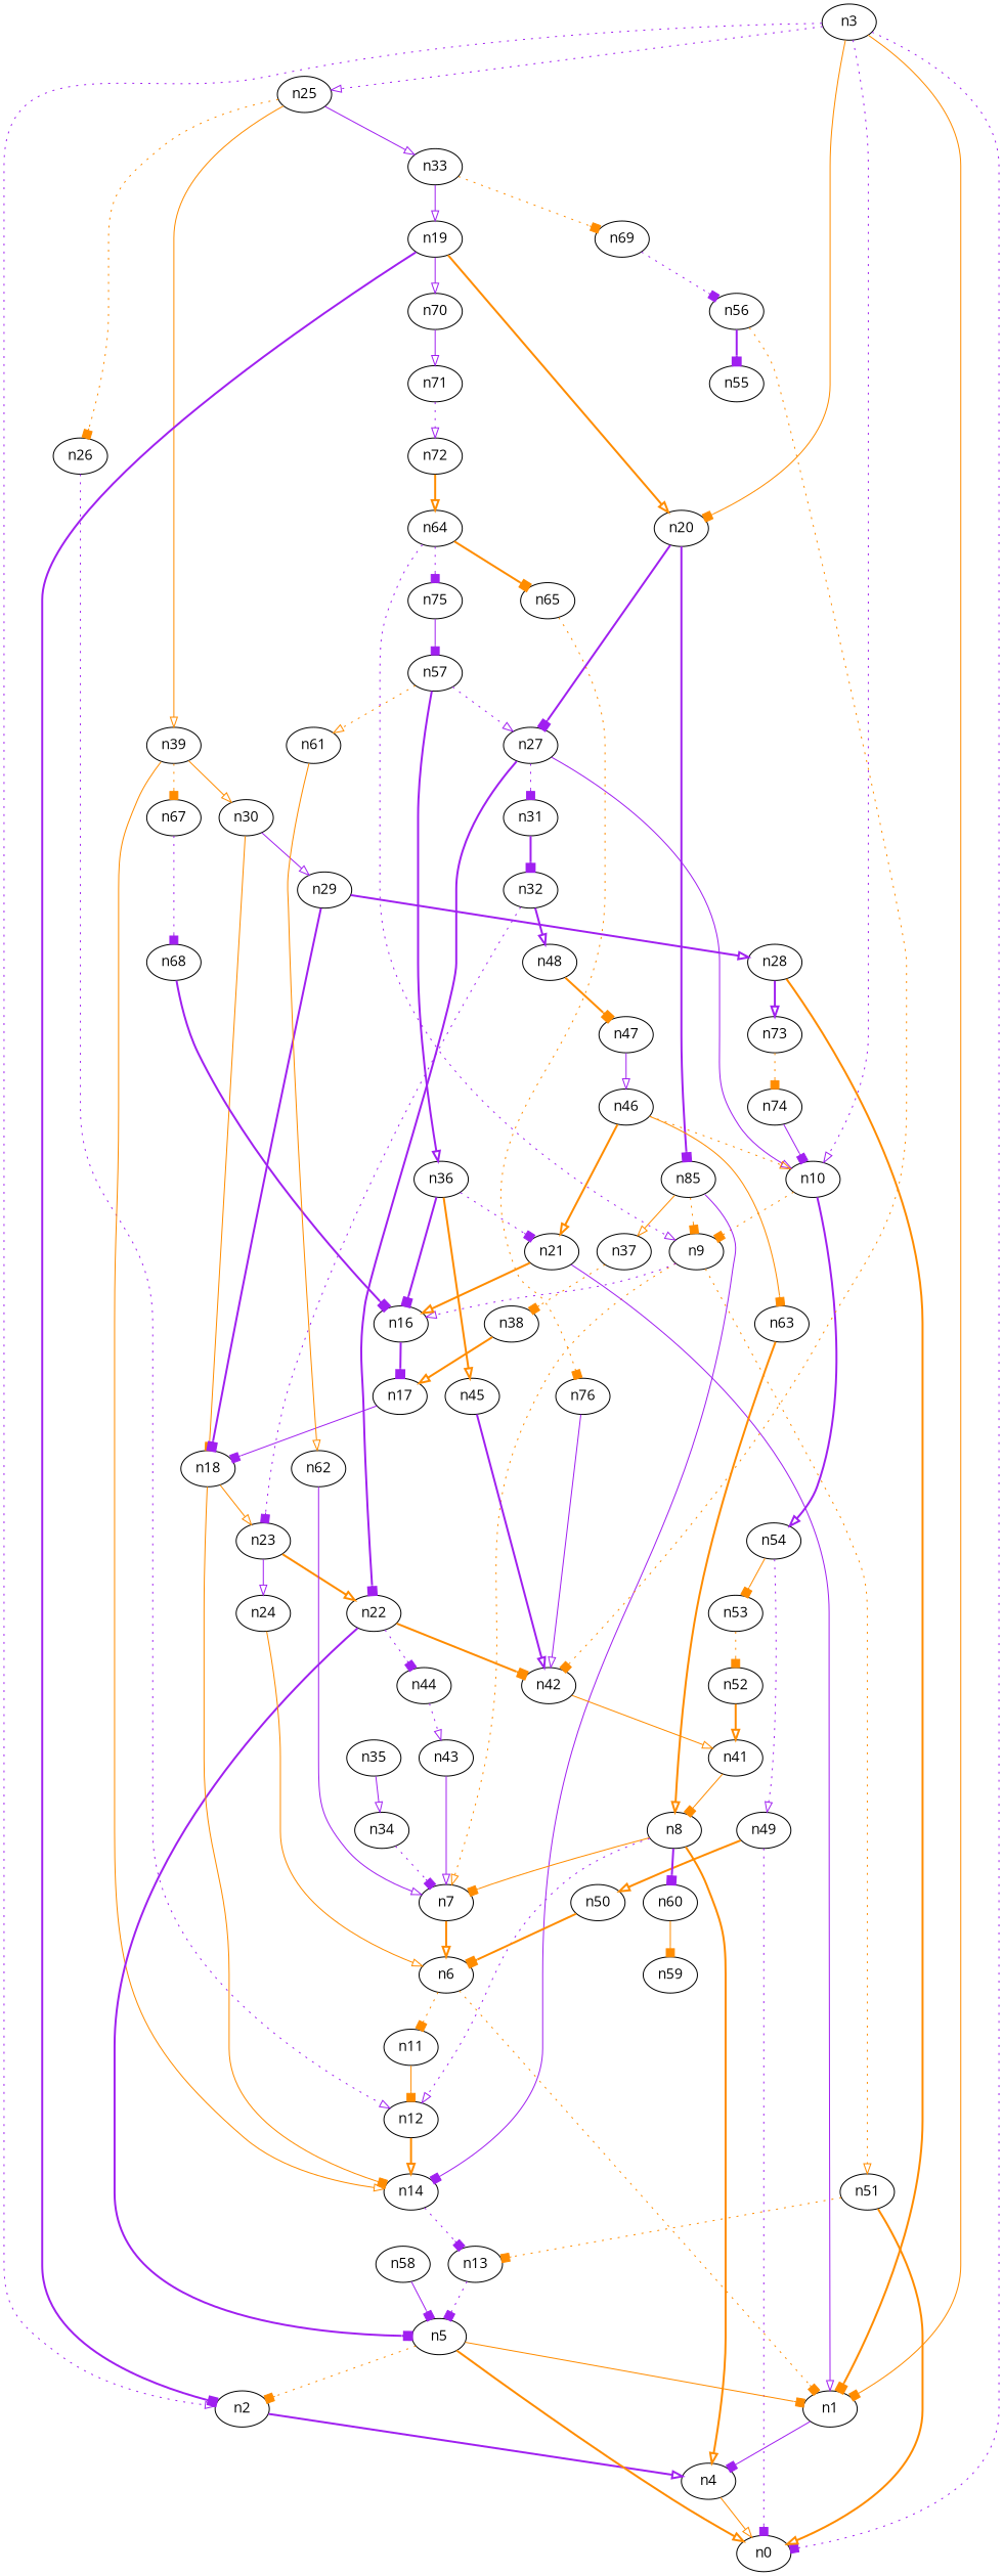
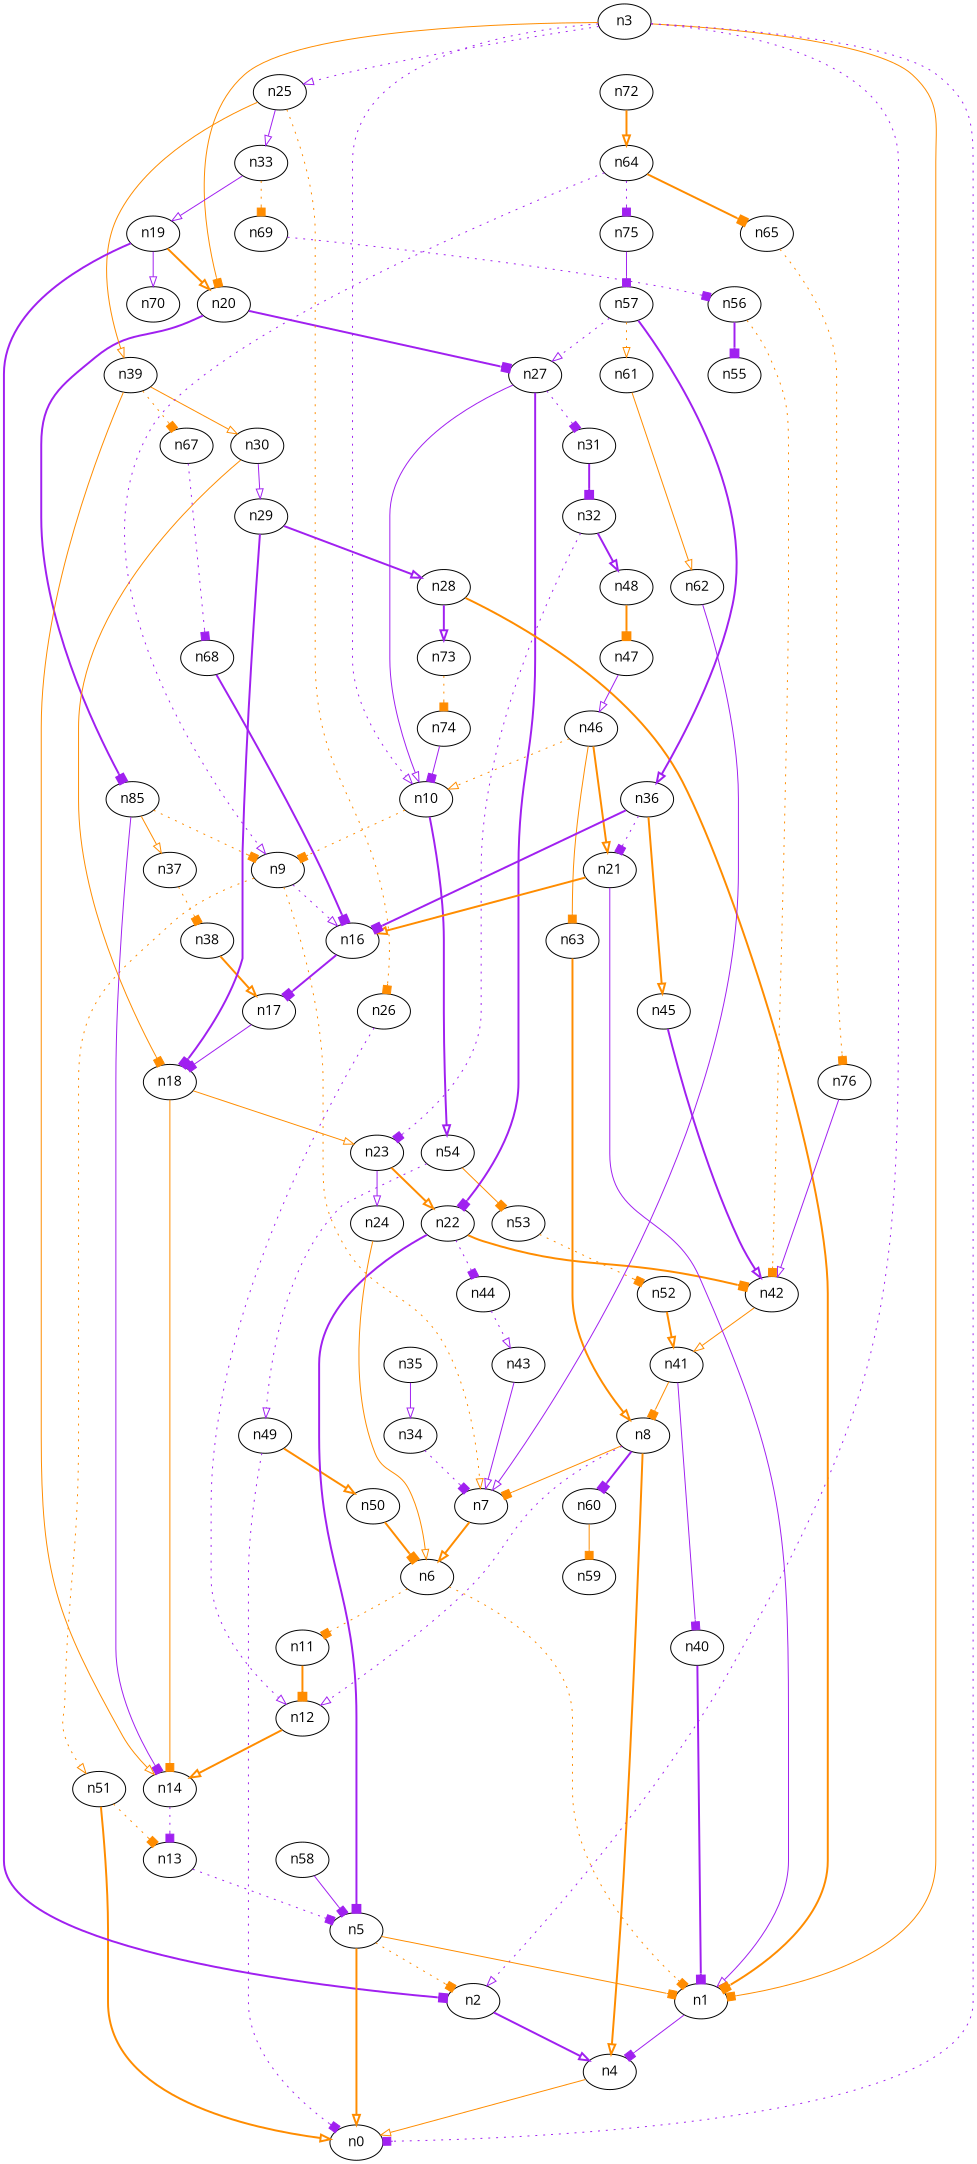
  digraph {
    fontname="Open Sans"
    node [fontname="Open Sans"]
    edge [arrowhead=box color=purple fontname="Open Sans" style=dotted]
    n1
    n4
    n0
    n2
    n3
    n10
    n20
    n25
    n9
    n54
    n15 [label=n85]
    n27
    n26
    n33
    n39
    n7
    n16
    n51
    n49
    n53
    n14
    n37
    n22
    n31
    n12
    n19
    n69
    n30
    n67
    n5
    n6
    n11
    n8
    n60
    n59
    n13
    n17
    n18
    n50
    n52
    n38
    n23
    n24
    n42
    n44
    n70
-   n71
    n72
    n32
    n21
    n41
    n43
+   n40
    n56
    n29
    n68
    n48
    n28
    n73
    n74
    n47
    n46
    n55
    n34
    n35
    n36
    n45
    n63
    n57
    n61
    n62
    n58
    n64
    n65
    n75
    n76
    n1 -> n4 [style=solid]
    n4 -> n0 [arrowhead=onormal color=darkorange style=solid]
    n2 -> n4 [arrowhead=onormal style=bold]
    n3 -> n1 [color=darkorange style=solid]
    n3 -> n0
    n3 -> n2 [arrowhead=onormal]
    n3 -> n10 [arrowhead=onormal]
    n3 -> n20 [color=darkorange style=solid]
    n3 -> n25 [arrowhead=onormal]
    n10 -> n9 [color=darkorange]
    n10 -> n54 [arrowhead=onormal style=bold]
    n20 -> n15 [style=bold]
    n20 -> n27 [style=bold]
    n25 -> n26 [color=darkorange]
    n25 -> n33 [arrowhead=onormal style=solid]
    n25 -> n39 [arrowhead=onormal color=darkorange style=solid]
    n9 -> n7 [arrowhead=onormal color=darkorange]
    n9 -> n16 [arrowhead=onormal]
    n9 -> n51 [arrowhead=onormal color=darkorange]
    n54 -> n49 [arrowhead=onormal]
    n54 -> n53 [color=darkorange style=solid]
    n15 -> n9 [color=darkorange]
    n15 -> n14 [style=solid]
    n15 -> n37 [arrowhead=onormal color=darkorange style=solid]
    n27 -> n10 [arrowhead=onormal style=solid]
    n27 -> n22 [style=bold]
    n27 -> n31
    n26 -> n12 [arrowhead=onormal]
    n33 -> n19 [arrowhead=onormal style=solid]
    n33 -> n69 [color=darkorange]
    n39 -> n14 [arrowhead=onormal color=darkorange style=solid]
    n39 -> n30 [arrowhead=onormal color=darkorange style=solid]
    n39 -> n67 [color=darkorange]
    n7 -> n6 [arrowhead=onormal color=darkorange style=bold]
    n16 -> n17 [style=bold]
    n51 -> n0 [arrowhead=onormal color=darkorange style=bold]
    n51 -> n13 [color=darkorange]
    n49 -> n0
    n49 -> n50 [arrowhead=onormal color=darkorange style=bold]
    n53 -> n52 [color=darkorange]
    n14 -> n13
    n37 -> n38 [color=darkorange]
    n22 -> n5 [style=bold]
    n22 -> n42 [color=darkorange style=bold]
    n22 -> n44
    n31 -> n32 [style=bold]
    n12 -> n14 [arrowhead=onormal color=darkorange style=bold]
    n19 -> n2 [style=bold]
    n19 -> n20 [arrowhead=onormal color=darkorange style=bold]
    n19 -> n70 [arrowhead=onormal style=solid]
    n69 -> n56
    n30 -> n18 [color=darkorange style=solid]
    n30 -> n29 [arrowhead=onormal style=solid]
    n67 -> n68
    n5 -> n1 [color=darkorange style=solid]
    n5 -> n0 [arrowhead=onormal color=darkorange style=bold]
    n5 -> n2 [color=darkorange]
    n6 -> n1 [color=darkorange]
    n6 -> n11 [color=darkorange]
-   n11 -> n12 [color=darkorange style=solid]
+   n11 -> n12 [color=darkorange style=bold]
    n8 -> n4 [arrowhead=onormal color=darkorange style=bold]
    n8 -> n7 [color=darkorange style=solid]
    n8 -> n12 [arrowhead=onormal]
    n8 -> n60 [style=bold]
    n60 -> n59 [color=darkorange style=solid]
    n13 -> n5
    n17 -> n18 [style=solid]
    n18 -> n14 [color=darkorange style=solid]
    n18 -> n23 [arrowhead=onormal color=darkorange style=solid]
    n50 -> n6 [color=darkorange style=bold]
    n52 -> n41 [arrowhead=onormal color=darkorange style=bold]
    n38 -> n17 [arrowhead=onormal color=darkorange style=bold]
    n23 -> n22 [arrowhead=onormal color=darkorange style=bold]
    n23 -> n24 [arrowhead=onormal style=solid]
    n24 -> n6 [arrowhead=onormal color=darkorange style=solid]
    n42 -> n41 [arrowhead=onormal color=darkorange style=solid]
    n44 -> n43 [arrowhead=onormal]
-   n70 -> n71 [arrowhead=onormal style=solid]
-   n71 -> n72 [arrowhead=onormal]
    n72 -> n64 [arrowhead=onormal color=darkorange style=bold]
    n32 -> n23
    n32 -> n48 [arrowhead=onormal style=bold]
    n21 -> n1 [arrowhead=onormal style=solid]
    n21 -> n16 [arrowhead=onormal color=darkorange style=bold]
    n41 -> n8 [color=darkorange style=solid]
+   n41 -> n40 [style=solid]
    n43 -> n7 [arrowhead=onormal style=solid]
+   n40 -> n1 [style=bold]
    n56 -> n42 [color=darkorange]
    n56 -> n55 [style=bold]
    n29 -> n18 [style=bold]
    n29 -> n28 [arrowhead=onormal style=bold]
    n68 -> n16 [style=bold]
    n48 -> n47 [color=darkorange style=bold]
    n28 -> n1 [color=darkorange style=bold]
    n28 -> n73 [arrowhead=onormal style=bold]
    n73 -> n74 [color=darkorange]
    n74 -> n10 [style=solid]
    n47 -> n46 [arrowhead=onormal style=solid]
    n46 -> n10 [arrowhead=onormal color=darkorange]
    n46 -> n21 [arrowhead=onormal color=darkorange style=bold]
    n46 -> n63 [color=darkorange style=solid]
    n34 -> n7
    n35 -> n34 [arrowhead=onormal style=solid]
    n36 -> n16 [style=bold]
    n36 -> n21
    n36 -> n45 [arrowhead=onormal color=darkorange style=bold]
    n45 -> n42 [arrowhead=onormal style=bold]
    n63 -> n8 [arrowhead=onormal color=darkorange style=bold]
    n57 -> n27 [arrowhead=onormal]
    n57 -> n36 [arrowhead=onormal style=bold]
    n57 -> n61 [arrowhead=onormal color=darkorange]
    n61 -> n62 [arrowhead=onormal color=darkorange style=solid]
    n62 -> n7 [arrowhead=onormal style=solid]
    n58 -> n5 [style=solid]
    n64 -> n9 [arrowhead=onormal]
    n64 -> n65 [color=darkorange style=bold]
    n64 -> n75
    n65 -> n76 [color=darkorange]
    n75 -> n57 [style=solid]
    n76 -> n42 [arrowhead=onormal style=solid]
  }
